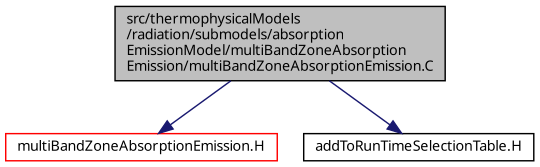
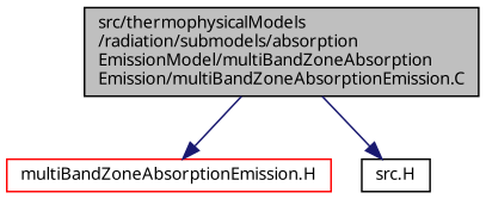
  digraph {
    fontname="Noto Sans"
    node [color=black fontname="Noto Sans" fontsize=10 shape=record]
    edge [color=midnightblue fontname="Noto Sans" fontsize=10 labelfontname=Helvetica labelfontsize=10 style=solid]
    n1 [fillcolor=grey75 fontcolor=black height=0.2 label="src/thermophysicalModels\l/radiation/submodels/absorption\lEmissionModel/multiBandZoneAbsorption\lEmission/multiBandZoneAbsorptionEmission.C" style=filled width=0.4]
    n2 [color=red height=0.2 label="multiBandZoneAbsorptionEmission.H" width=0.4]
-   n3 [height=0.2 label="addToRunTimeSelectionTable.H" width=0.4]
+   n3 [height=0.2 label="src.H" width=0.4]
    n1 -> n2
    n1 -> n3
  }
